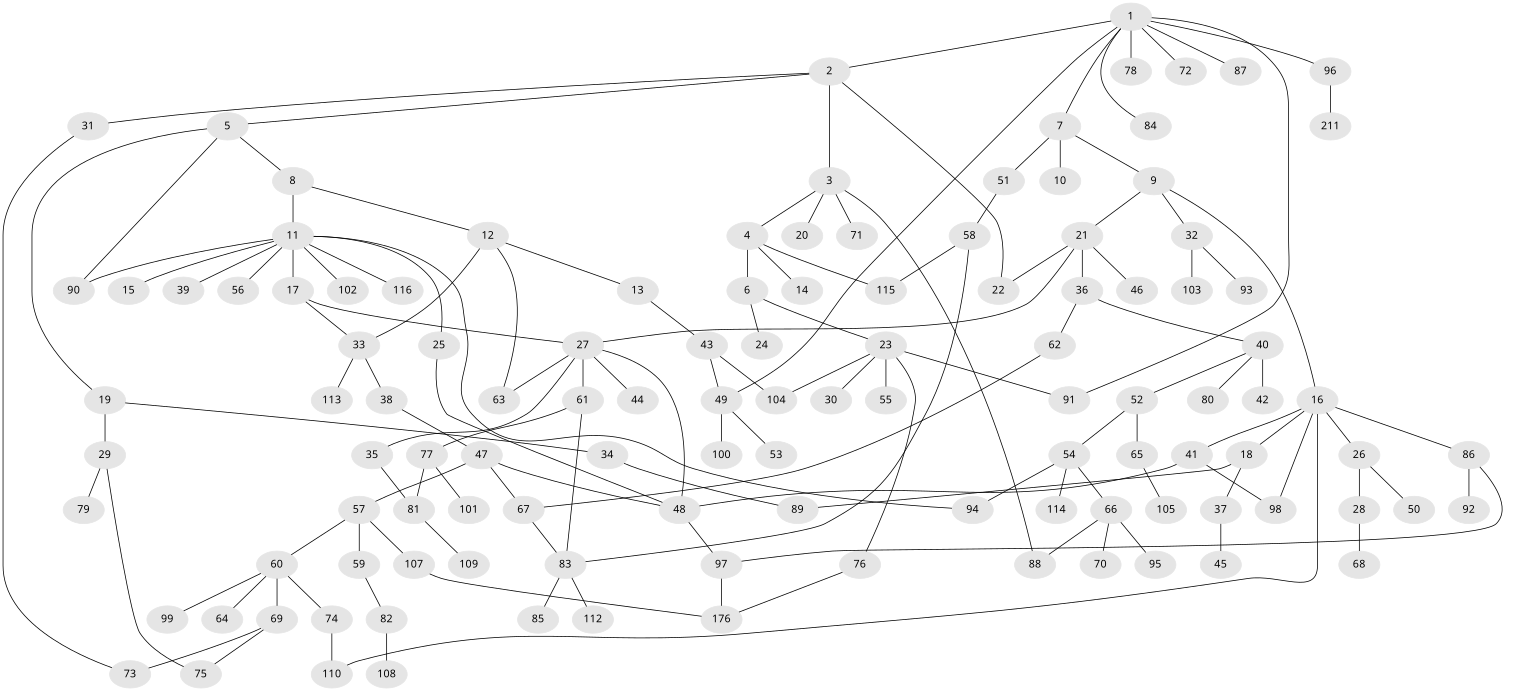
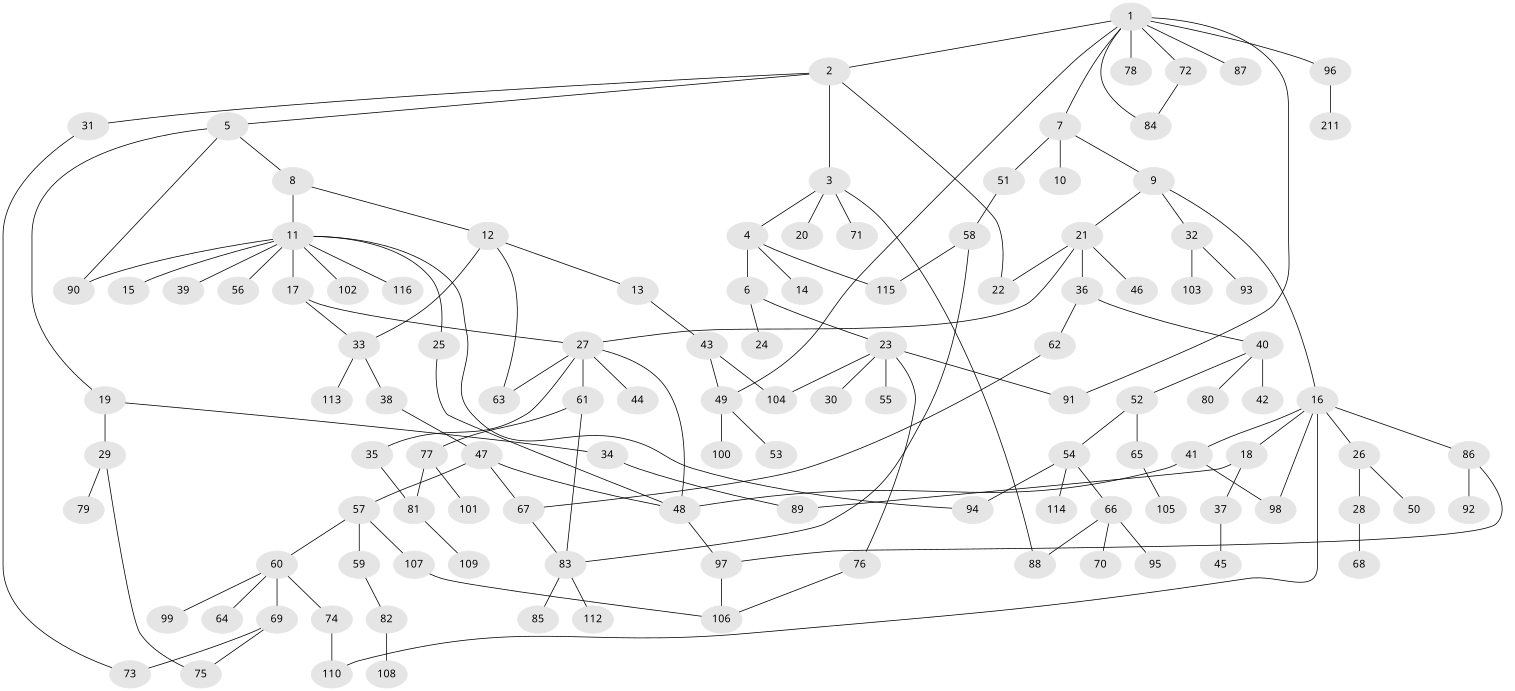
  graph {
    fontname="Noto Sans"
    node [color=gray90 fontname="Noto Sans" style=filled]
    edge [fontname="Noto Sans"]
    1
    2
    7
    49
    72
    78
    84
    87
    91
    96
    3
    5
    22
    31
    9
    10
    51
    53
    100
    n20 [label=211]
    4
    20
    71
    88
    8
    19
    90
    73
    6
    14
    115
    23
    24
    11
    12
    29
    34
    30
    55
    76
    104
    16
    21
    32
    58
    15
    17
    25
    39
    56
    94
    102
    116
    13
    33
    63
    18
    26
    41
    86
    98
    110
    27
    36
    46
    93
    103
    48
    43
    38
    113
    37
    89
    28
    50
    97
    92
    35
    44
    61
    45
    75
    79
    40
    62
-   106 [label=176]
+   106
    68
    81
    83
    77
    47
    109
    42
    52
    80
    67
    57
    54
    65
    59
    60
    107
    66
    114
    105
    70
    95
    82
    64
    69
    74
    99
    85
    112
    108
    101
    1 -- 2
    1 -- 7
    1 -- 49
    1 -- 72
    1 -- 78
    1 -- 84
    1 -- 87
    1 -- 91
    1 -- 96
    2 -- 3
    2 -- 5
    2 -- 22
    2 -- 31
    7 -- 9
    7 -- 10
    7 -- 51
    49 -- 53
    49 -- 100
+   72 -- 84
    96 -- n20
    3 -- 4
    3 -- 20
    3 -- 71
    3 -- 88
    5 -- 8
    5 -- 19
    5 -- 90
    31 -- 73
    9 -- 16
    9 -- 21
    9 -- 32
    51 -- 58
    4 -- 6
    4 -- 14
    4 -- 115
    8 -- 11
    8 -- 12
    19 -- 29
    19 -- 34
    6 -- 23
    6 -- 24
    23 -- 91
    23 -- 30
    23 -- 55
    23 -- 76
    23 -- 104
    11 -- 90
    11 -- 15
    11 -- 17
    11 -- 25
    11 -- 39
    11 -- 56
    11 -- 94
    11 -- 102
    11 -- 116
    12 -- 13
    12 -- 33
    12 -- 63
    29 -- 75
    29 -- 79
    34 -- 89
    76 -- 106
    16 -- 18
    16 -- 26
    16 -- 41
    16 -- 86
    16 -- 98
    16 -- 110
    21 -- 22
    21 -- 27
    21 -- 36
    21 -- 46
    32 -- 93
    32 -- 103
    58 -- 115
    58 -- 83
    17 -- 33
    17 -- 27
    25 -- 48
    13 -- 43
    33 -- 38
    33 -- 113
    18 -- 37
    18 -- 89
    26 -- 28
    26 -- 50
    41 -- 98
    41 -- 48
    86 -- 97
    86 -- 92
    27 -- 63
    27 -- 48
    27 -- 35
    27 -- 44
    27 -- 61
    36 -- 40
    36 -- 62
    48 -- 97
    43 -- 49
    43 -- 104
    38 -- 47
    37 -- 45
    28 -- 68
    97 -- 106
    35 -- 81
    61 -- 83
    61 -- 77
    40 -- 42
    40 -- 52
    40 -- 80
    62 -- 67
    81 -- 109
    83 -- 85
    83 -- 112
    77 -- 81
    77 -- 101
    47 -- 48
    47 -- 67
    47 -- 57
    52 -- 54
    52 -- 65
    67 -- 83
    57 -- 59
    57 -- 60
    57 -- 107
    54 -- 94
    54 -- 66
    54 -- 114
    65 -- 105
    59 -- 82
    60 -- 64
    60 -- 69
    60 -- 74
    60 -- 99
    107 -- 106
    66 -- 88
    66 -- 70
    66 -- 95
    82 -- 108
    69 -- 73
    69 -- 75
    74 -- 110
  }
